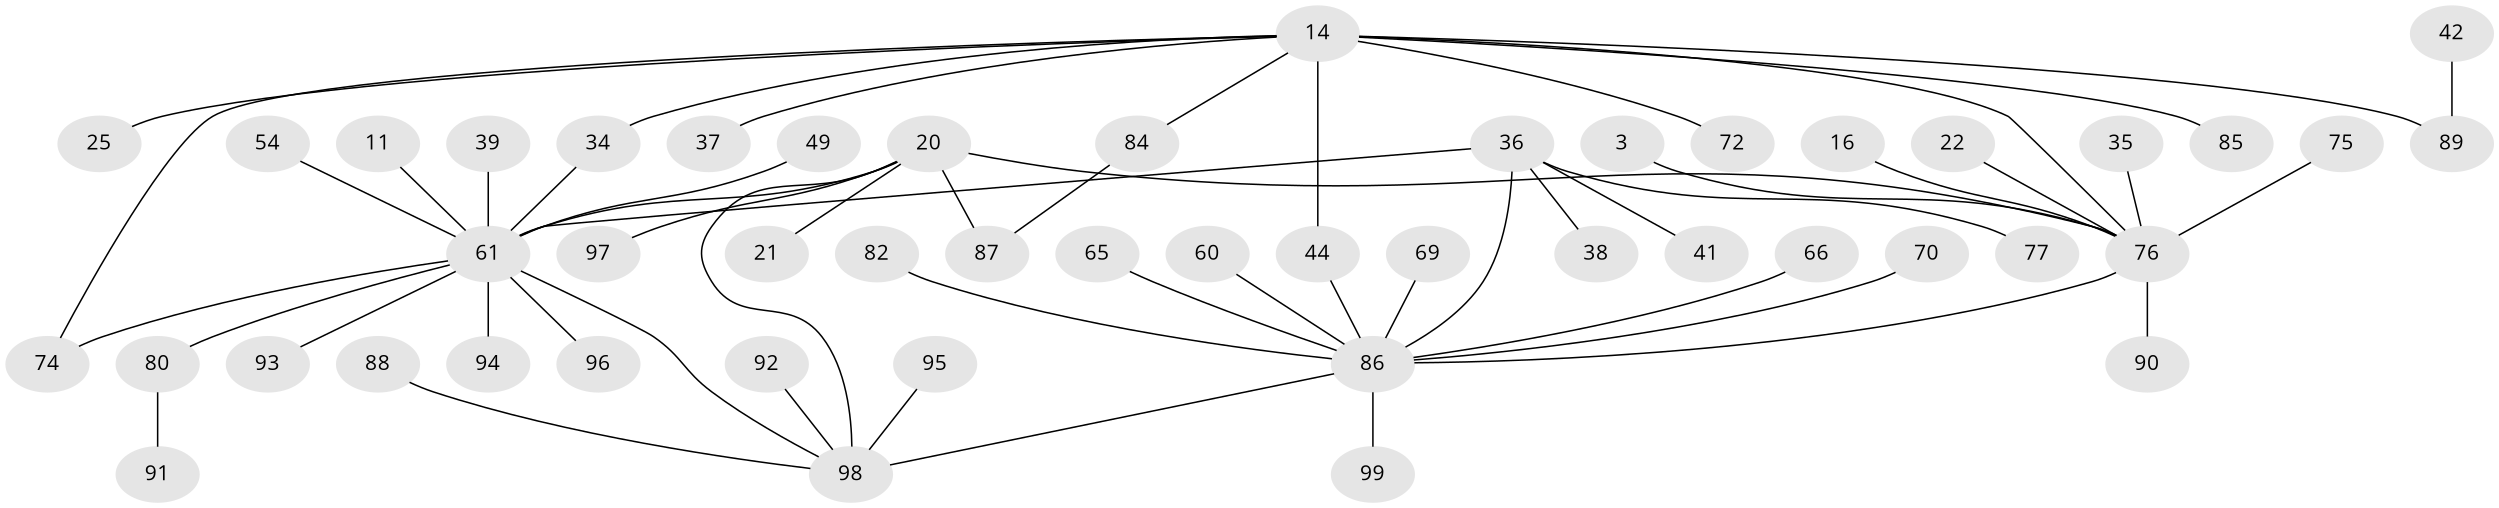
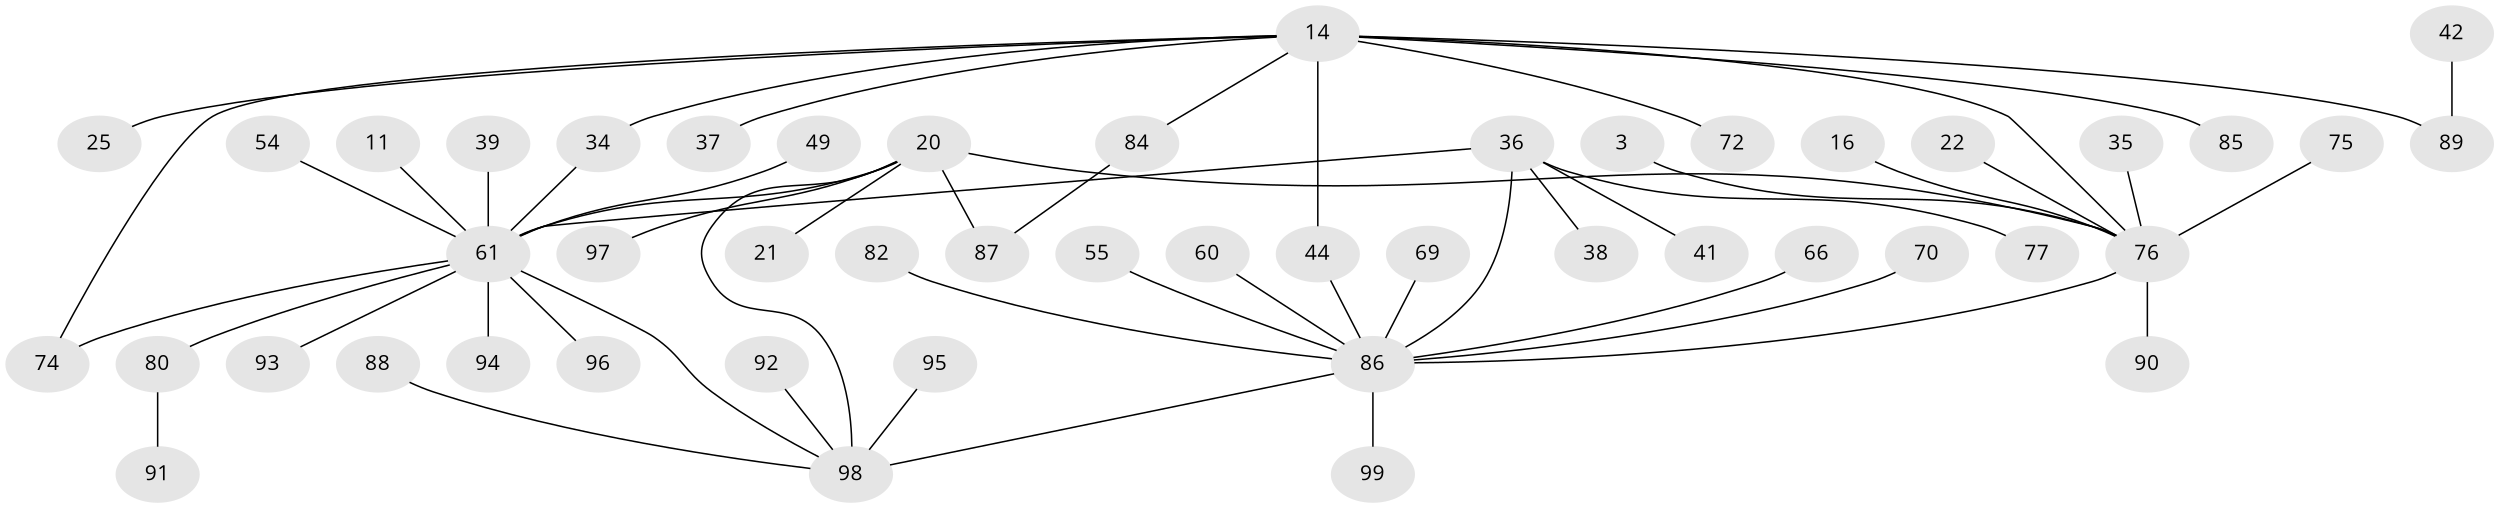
  graph {
    fontname="Open Sans"
    node [color=gray90 fontname="Open Sans" style=filled]
    edge [fontname="Open Sans"]
    76 [super="+1"]
    86 [super="+24+30+12"]
    90
    3
    61 [super="+8+53"]
    74 [super="+13+63"]
    98 [super="+71+81+79+83"]
    80
    93 [super="+68+78"]
    94
    96
    11
    14
    25
    34
    37
    44
    72 [super="+43+69"]
    84 [super="+33+47"]
    85 [super="+26"]
    89 [super="+31"]
    87 [super="+58"]
    16
    20 [super="+4"]
    21 [super="+10"]
    97
    22
    35
    36
    38
    41
    77
    99
    39
    42
    49 [super="+48"]
    54
-   55 [label=65]
+   55
    60
    91
    n41 [label=69]
    66
    70
    75 [super="+46"]
    82
    88
    92
    95
    76 -- 86 [weight=2]
    76 -- 90
    86 -- 98 [weight=2]
    86 -- 99
    3 -- 76
    61 -- 74
    61 -- 98
    61 -- 80
    61 -- 93
    61 -- 94
    61 -- 96
    80 -- 91
    11 -- 61
    14 -- 76
    14 -- 74
    14 -- 25
    14 -- 34
    14 -- 37
    14 -- 44
    14 -- 72
    14 -- 84
    14 -- 85
    14 -- 89 [weight=2]
    34 -- 61
    44 -- 86
    84 -- 87
    16 -- 76
    20 -- 76 [weight=3]
    20 -- 61 [weight=4]
    20 -- 98
    20 -- 87
    20 -- 21
    20 -- 97
    22 -- 76
    35 -- 76
    36 -- 86
    36 -- 61 [weight=2]
    36 -- 38
    36 -- 41
    36 -- 77
    39 -- 61
    42 -- 89
    49 -- 61
    54 -- 61
    55 -- 86
    60 -- 86
    n41 -- 86
    66 -- 86
    70 -- 86
    75 -- 76
    82 -- 86
    88 -- 98
    92 -- 98
    95 -- 98
  }
